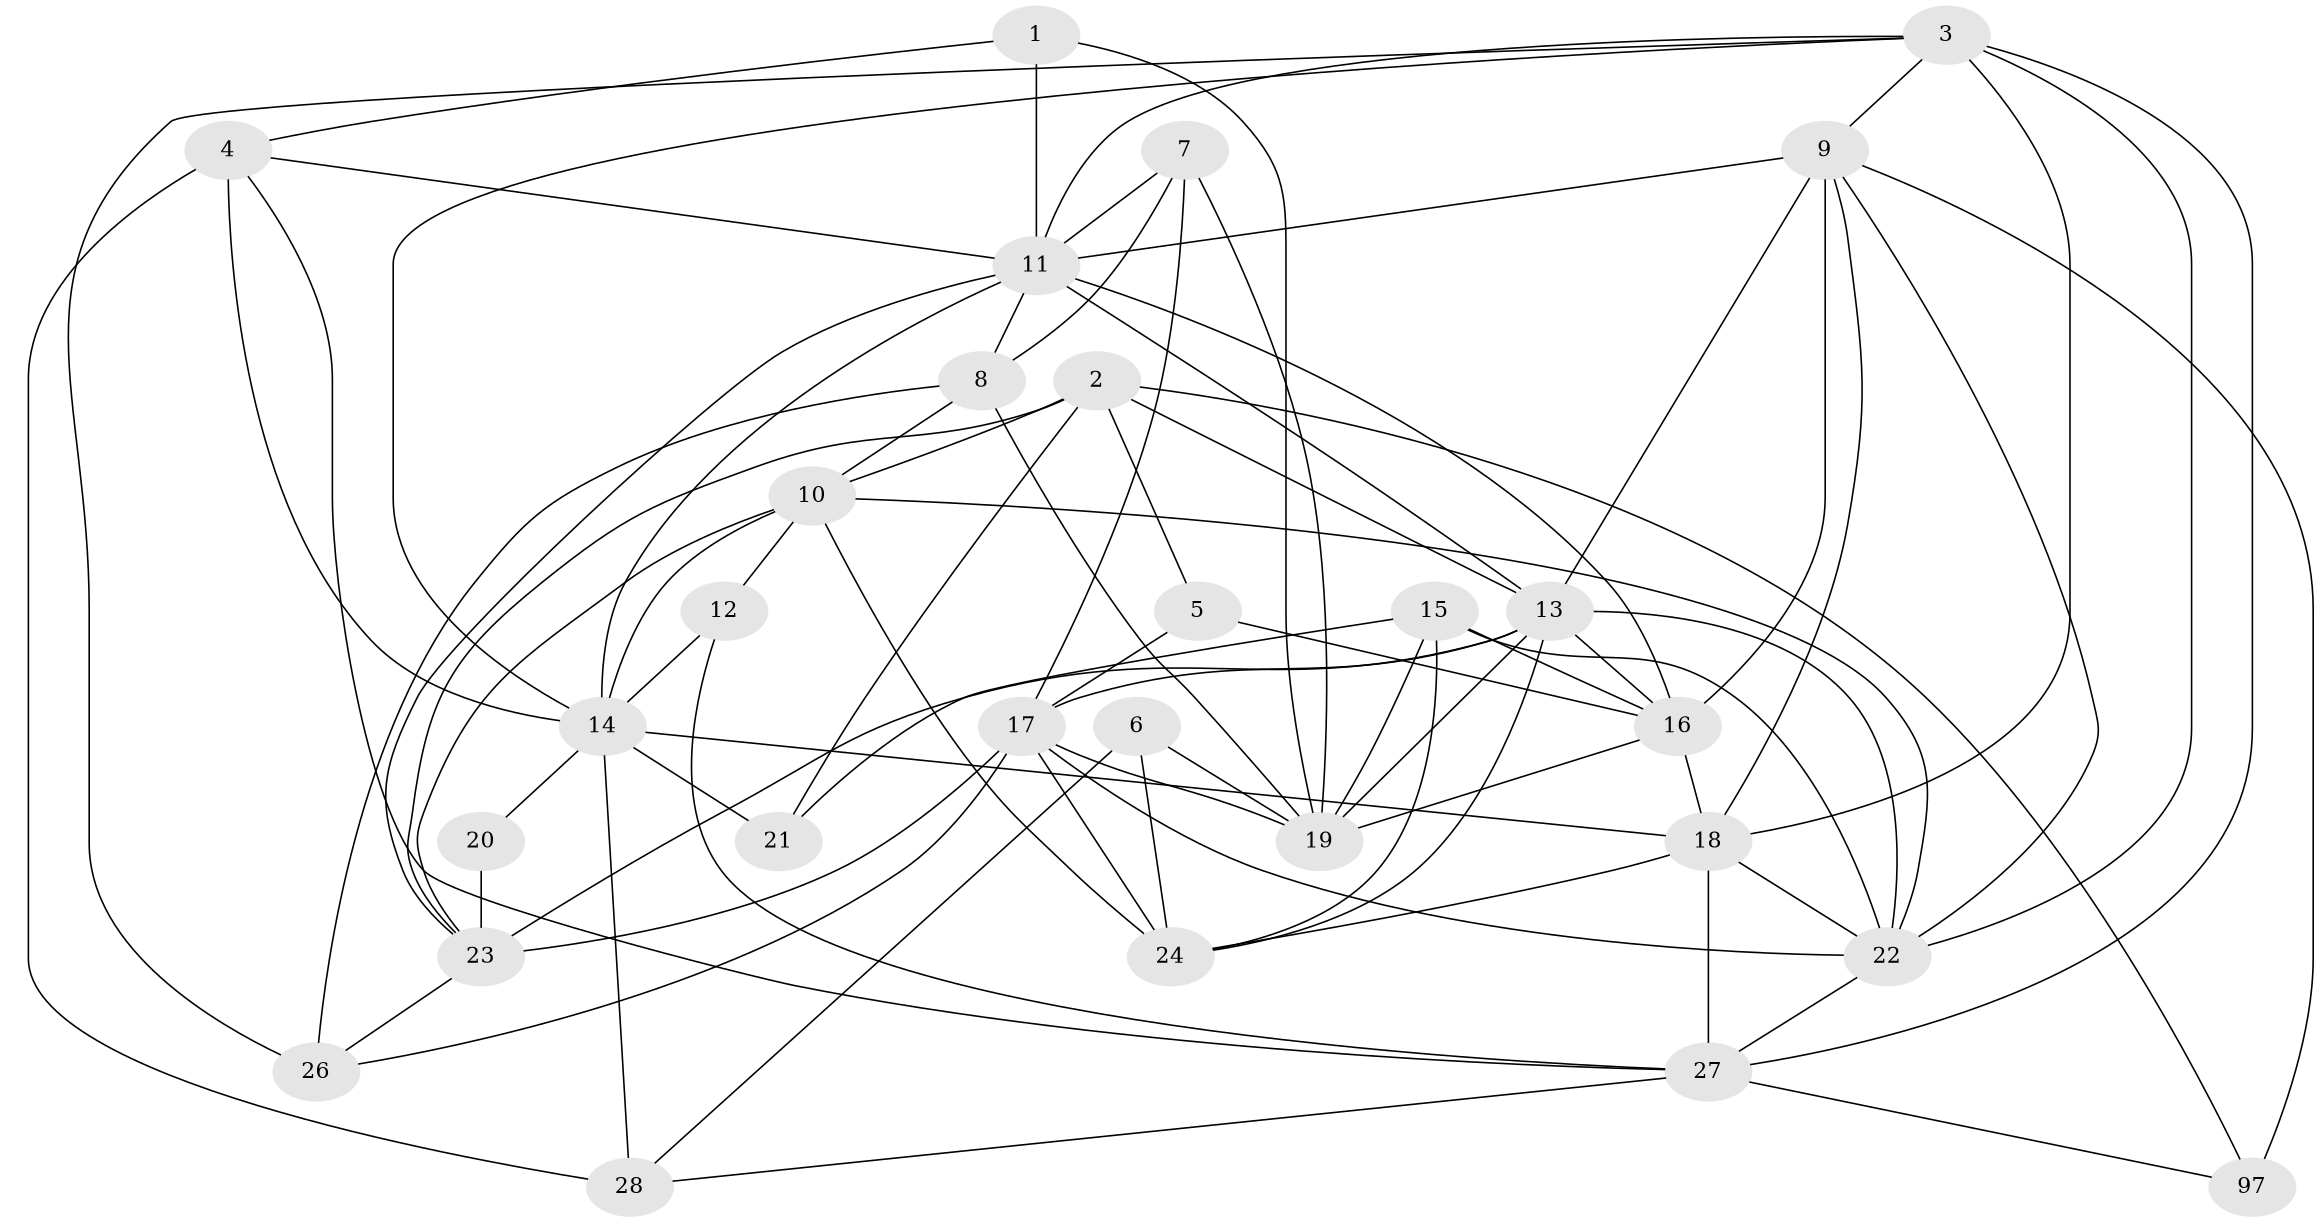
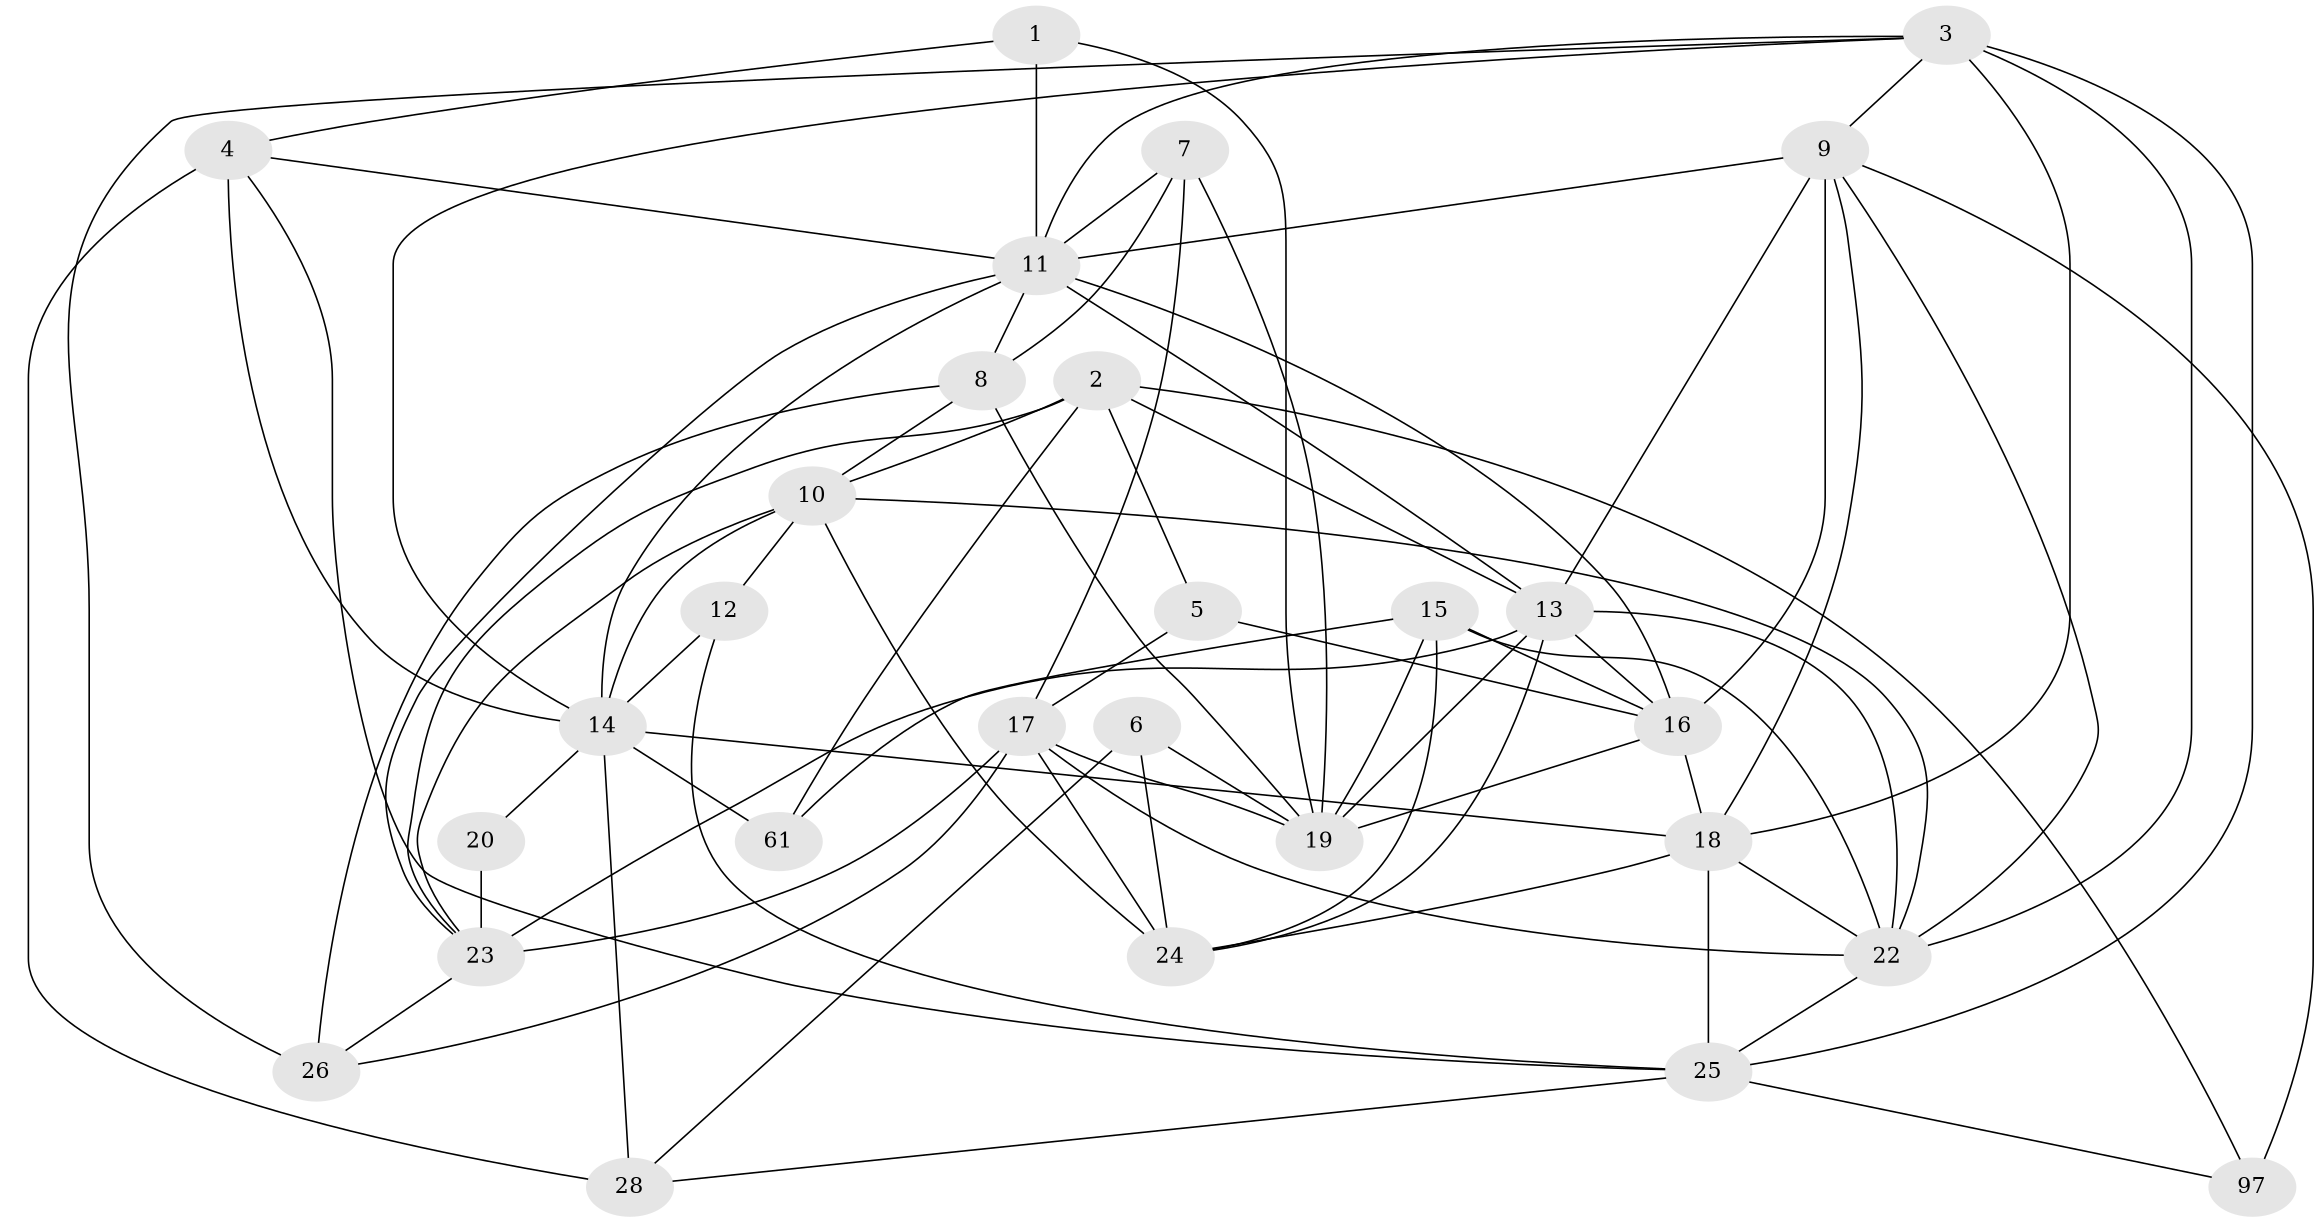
  graph {
    node [color=gray90 style=filled]
    edge [weight=1.0]
    1
    4
    11
    19
    14
-   25 [label=27]
+   25
    28
    13
    23
    8
    16
    2
    5
    10
-   21
+   21 [label=61]
    n16 [label=97]
    17
    22
    24
    12
    26
    3
    9
    18
    20
    6
    7
    15
    1 -- 4
    1 -- 11
    1 -- 19
    4 -- 11
    4 -- 14
    4 -- 25
    4 -- 28 [weight=2.0]
    11 -- 14
    11 -- 13 [weight=2.0]
    11 -- 23
    11 -- 8
    11 -- 16
    14 -- 28 [weight=2.0]
    14 -- 21
    14 -- 18
    14 -- 20
    25 -- 28
    25 -- n16
    13 -- 19
    13 -- 23
    13 -- 16
-   13 -- 17
    13 -- 22
    13 -- 24
    23 -- 26
    8 -- 19 [weight=3.0]
    8 -- 10
    8 -- 26
    16 -- 19
    16 -- 18
    2 -- 13
    2 -- 23
    2 -- 5
    2 -- 10
    2 -- 21
    2 -- n16
    5 -- 16 [weight=2.0]
    5 -- 17
    10 -- 14
    10 -- 23
    10 -- 22 [weight=2.0]
    10 -- 24 [weight=2.0]
    10 -- 12
    17 -- 19
    17 -- 23 [weight=3.0]
    17 -- 22
    17 -- 24
    17 -- 26
    22 -- 25
    12 -- 14
    12 -- 25 [weight=2.0]
    3 -- 11
    3 -- 14
    3 -- 25 [weight=2.0]
    3 -- 22
    3 -- 26
    3 -- 9
    3 -- 18
    9 -- 11 [weight=3.0]
    9 -- 13
    9 -- 16
    9 -- n16
    9 -- 22
    9 -- 18
    18 -- 25
    18 -- 22
    18 -- 24
    20 -- 23 [weight=2.0]
    6 -- 19
    6 -- 28 [weight=2.0]
    6 -- 24
    7 -- 11
    7 -- 19
    7 -- 8
    7 -- 17
    15 -- 19 [weight=2.0]
    15 -- 16
    15 -- 21
    15 -- 22
    15 -- 24
  }
